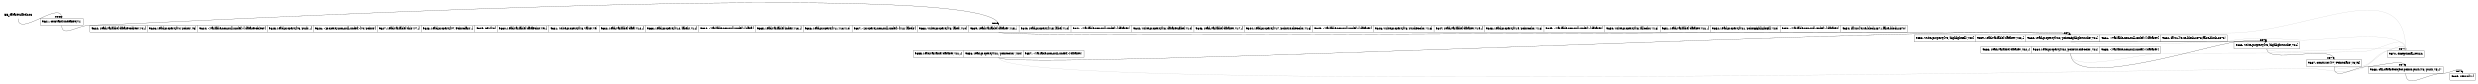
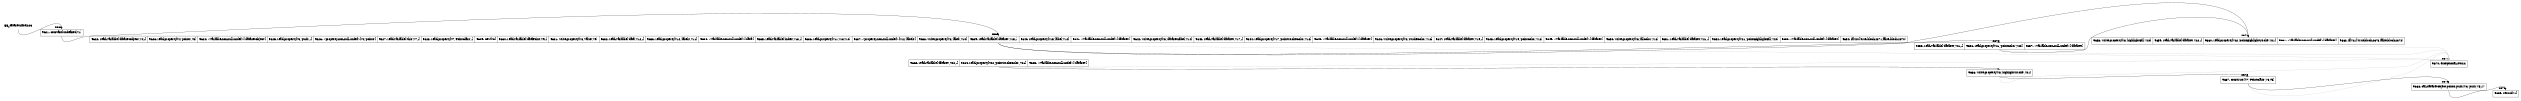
  digraph {
    rankdir=LR
    node [shape=record]
    edge [headport=n tailport=s]
    n1 [label=BB_datasetLabel223 shape=none]
    n2 [label="{9621: constant[undefined,v1]}"]
    n3 [label="{9622: read-variable['datasetObject',v4,-]|9623: read-property[v4,'points',v3]|9624: \<variable-non-null-undef\>['datasetObject']|9625: read-property[v3,'push',-]|9626: \<property-non-null-undef\>[v4,'points']|9627: read-variable['this',v7,-]|9628: read-property[v7,'PointClass',-]|9629: new[v8]|9630: read-variable['dataPoint',v9,-]|9631: write-property[v8,'value',v9]|9632: read-variable['data',v12,-]|9633: read-property[v12,'labels',v11]|9634: \<variable-non-null-undef\>['data']|9635: read-variable['index',v13,-]|9636: read-property[v11,v13,v10]|9637: \<property-non-null-undef\>[v12,'labels']|9638: write-property[v8,'label',v10]|9639: read-variable['dataset',v15,-]|9640: read-property[v15,'label',v14]|9641: \<variable-non-null-undef\>['dataset']|9642: write-property[v8,'datasetLabel',v14]|9643: read-variable['dataset',v17,-]|9644: read-property[v17,'pointStrokeColor',v16]|9645: \<variable-non-null-undef\>['dataset']|9646: write-property[v8,'strokeColor',v16]|9647: read-variable['dataset',v19,-]|9648: read-property[v19,'pointColor',v18]|9649: \<variable-non-null-undef\>['dataset']|9650: write-property[v8,'fillColor',v18]|9651: read-variable['dataset',v21,-]|9652: read-property[v21,'pointHighlightFill',v20]|9653: \<variable-non-null-undef\>['dataset']|9654: if[v20](true-block:2371,false-block:2370)}"]
    n4 [label="{9658: write-property[v8,'highlightFill',v20]|9659: read-variable['dataset',v22,-]|9660: read-property[v22,'pointHighlightStroke',v21]|9661: \<variable-non-null-undef\>['dataset']|9662: if[v21](true-block:2373,false-block:2372)}"]
    n5 [label="{9655: read-variable['dataset',v21,-]|9656: read-property[v21,'pointColor',v20]|9657: \<variable-non-null-undef\>['dataset']}"]
    n6 [label="{9670: exceptional-return}"]
    n7 [label="{9666: write-property[v8,'highlightStroke',v21]}"]
    n8 [label="{9667: construct [v7,'PointClass',v8,v5]}"]
    n9 [label="{9663: read-variable['dataset',v22,-]|9664: read-property[v22,'pointStrokeColor',v21]|9665: \<variable-non-null-undef\>['dataset']}"]
    n10 [label="{9668: call-datasetObject.points.push [v3,'push',v5,-]*}"]
    n11 [label="{9669: return[v1]}"]
    n1 -> n2 [headlabel="    2368"]
    n2 -> n3 [headlabel="      2369"]
    n3 -> n4 [headlabel="      2371"]
+   n3 -> n5 [headlabel="      2370"]
    n3 -> n6 [color=gray headlabel="      2377"]
    n4 -> n6 [color=gray]
-   n4 -> n7 [headlabel="      2373"]
    n5 -> n4
    n5 -> n6 [color=gray]
    n7 -> n6 [color=gray]
    n7 -> n8 [headlabel="      2374"]
    n8 -> n6 [color=gray]
    n8 -> n10 [headlabel="      2375"]
    n9 -> n6 [color=gray]
    n9 -> n7
    n10 -> n11 [headlabel="      2376"]
  }
